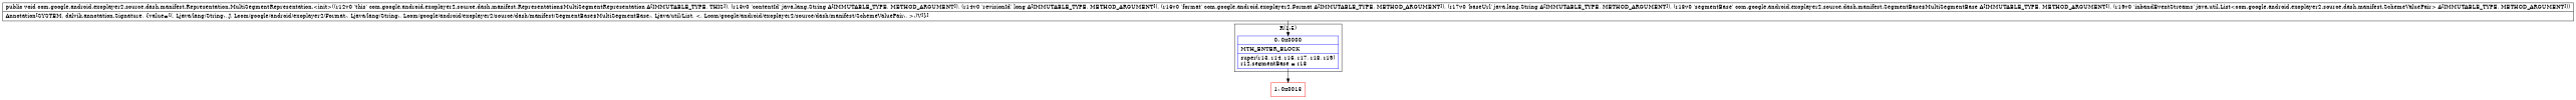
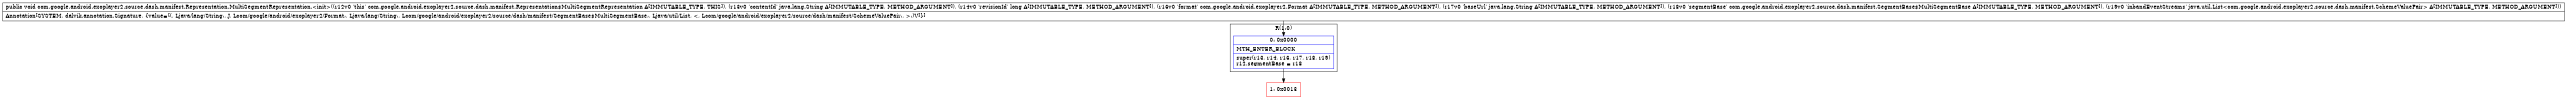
  digraph {
    node [shape=record]
    n1 [color=blue label="{0\:\ 0x0000|MTH_ENTER_BLOCK\l|super(r13, r14, r16, r17, r18, r19)\lr12.segmentBase = r18\l}"]
    n2 [color=red label="{1\:\ 0x0013}"]
    n3 [label="{public void com.google.android.exoplayer2.source.dash.manifest.Representation.MultiSegmentRepresentation.\<init\>((r12v0 'this' com.google.android.exoplayer2.source.dash.manifest.Representation$MultiSegmentRepresentation A[IMMUTABLE_TYPE, THIS]), (r13v0 'contentId' java.lang.String A[IMMUTABLE_TYPE, METHOD_ARGUMENT]), (r14v0 'revisionId' long A[IMMUTABLE_TYPE, METHOD_ARGUMENT]), (r16v0 'format' com.google.android.exoplayer2.Format A[IMMUTABLE_TYPE, METHOD_ARGUMENT]), (r17v0 'baseUrl' java.lang.String A[IMMUTABLE_TYPE, METHOD_ARGUMENT]), (r18v0 'segmentBase' com.google.android.exoplayer2.source.dash.manifest.SegmentBase$MultiSegmentBase A[IMMUTABLE_TYPE, METHOD_ARGUMENT]), (r19v0 'inbandEventStreams' java.util.List\<com.google.android.exoplayer2.source.dash.manifest.SchemeValuePair\> A[IMMUTABLE_TYPE, METHOD_ARGUMENT]))  | Annotation[SYSTEM, dalvik.annotation.Signature, \{value=[(, Ljava\/lang\/String;, J, Lcom\/google\/android\/exoplayer2\/Format;, Ljava\/lang\/String;, Lcom\/google\/android\/exoplayer2\/source\/dash\/manifest\/SegmentBase$MultiSegmentBase;, Ljava\/util\/List, \<, Lcom\/google\/android\/exoplayer2\/source\/dash\/manifest\/SchemeValuePair;, \>;)V]\}]\l}"]
    subgraph cluster_1 {
-     label="R(1:5)"
+     label="R(1:0)"
      n1
    }
    n1 -> n2
    n3 -> n1
  }
